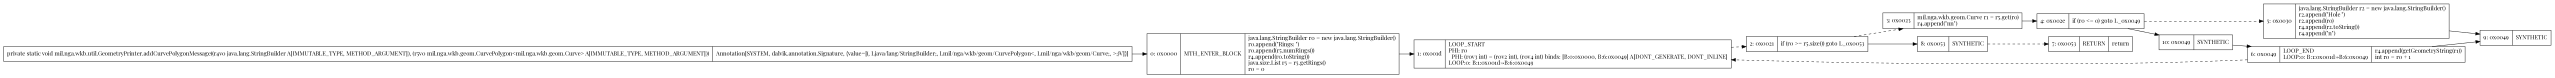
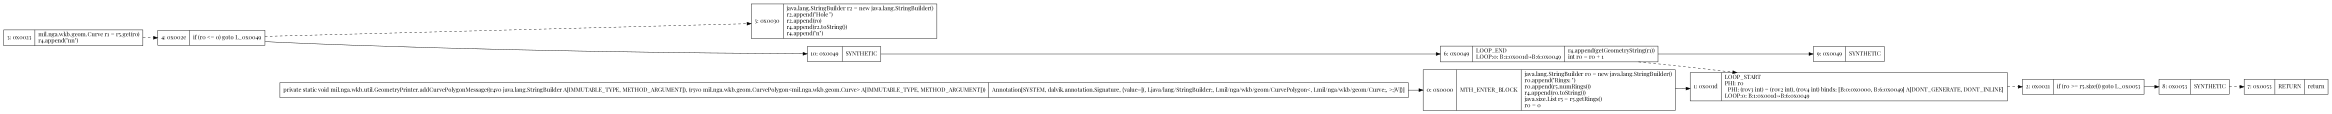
  digraph {
    fontname="Playfair Display"
    rankdir=LR
    node [fontname="Playfair Display" shape=record]
    edge [fontname="Playfair Display"]
    n1 [label="{0\:\ 0x0000|MTH_ENTER_BLOCK\l|java.lang.StringBuilder r0 = new java.lang.StringBuilder()\lr0.append(\"Rings: \")\lr0.append(r5.numRings())\lr4.append(r0.toString())\ljava.size.List r5 = r5.getRings()\lr0 = 0\l}"]
    n2 [label="{1\:\ 0x001d|LOOP_START\lPHI: r0 \l  PHI: (r0v3 int) = (r0v2 int), (r0v4 int) binds: [B:0:0x0000, B:6:0x0049] A[DONT_GENERATE, DONT_INLINE]\lLOOP:0: B:1:0x001d\-\>B:6:0x0049\l}"]
    n3 [label="{2\:\ 0x0021|if (r0 \>= r5.size()) goto L_0x0053\l}"]
    n4 [label="{3\:\ 0x0023|mil.nga.wkb.geom.Curve r1 = r5.get(r0)\lr4.append(\"nn\")\l}"]
    n5 [label="{8\:\ 0x0053|SYNTHETIC\l}"]
    n6 [label="{4\:\ 0x002e|if (r0 \<= 0) goto L_0x0049\l}"]
    n7 [label="{7\:\ 0x0053|RETURN\l|return\l}"]
    n8 [label="{5\:\ 0x0030|java.lang.StringBuilder r2 = new java.lang.StringBuilder()\lr2.append(\"Hole \")\lr2.append(r0)\lr4.append(r2.toString())\lr4.append(\"n\")\l}"]
    n9 [label="{10\:\ 0x0049|SYNTHETIC\l}"]
    n10 [label="{9\:\ 0x0049|SYNTHETIC\l}"]
    n11 [label="{6\:\ 0x0049|LOOP_END\lLOOP:0: B:1:0x001d\-\>B:6:0x0049\l|r4.append(getGeometryString(r1))\lint r0 = r0 + 1\l}"]
    n12 [label="{private static void mil.nga.wkb.util.GeometryPrinter.addCurvePolygonMessage((r4v0 java.lang.StringBuilder A[IMMUTABLE_TYPE, METHOD_ARGUMENT]), (r5v0 mil.nga.wkb.geom.CurvePolygon\<mil.nga.wkb.geom.Curve\> A[IMMUTABLE_TYPE, METHOD_ARGUMENT]))  | Annotation[SYSTEM, dalvik.annotation.Signature, \{value=[(, Ljava\/lang\/StringBuilder;, Lmil\/nga\/wkb\/geom\/CurvePolygon\<, Lmil\/nga\/wkb\/geom\/Curve;, \>;)V]\}]\l}"]
    n1 -> n2
    n2 -> n3 [style=dashed]
-   n3 -> n4 [style=dashed]
    n3 -> n5
-   n4 -> n6
+   n4 -> n6 [style=dashed]
    n5 -> n7 [style=dashed]
    n6 -> n8 [style=dashed]
    n6 -> n9
-   n8 -> n10
    n9 -> n11
    n11 -> n2 [style=dashed]
    n11 -> n10
    n12 -> n1
  }
